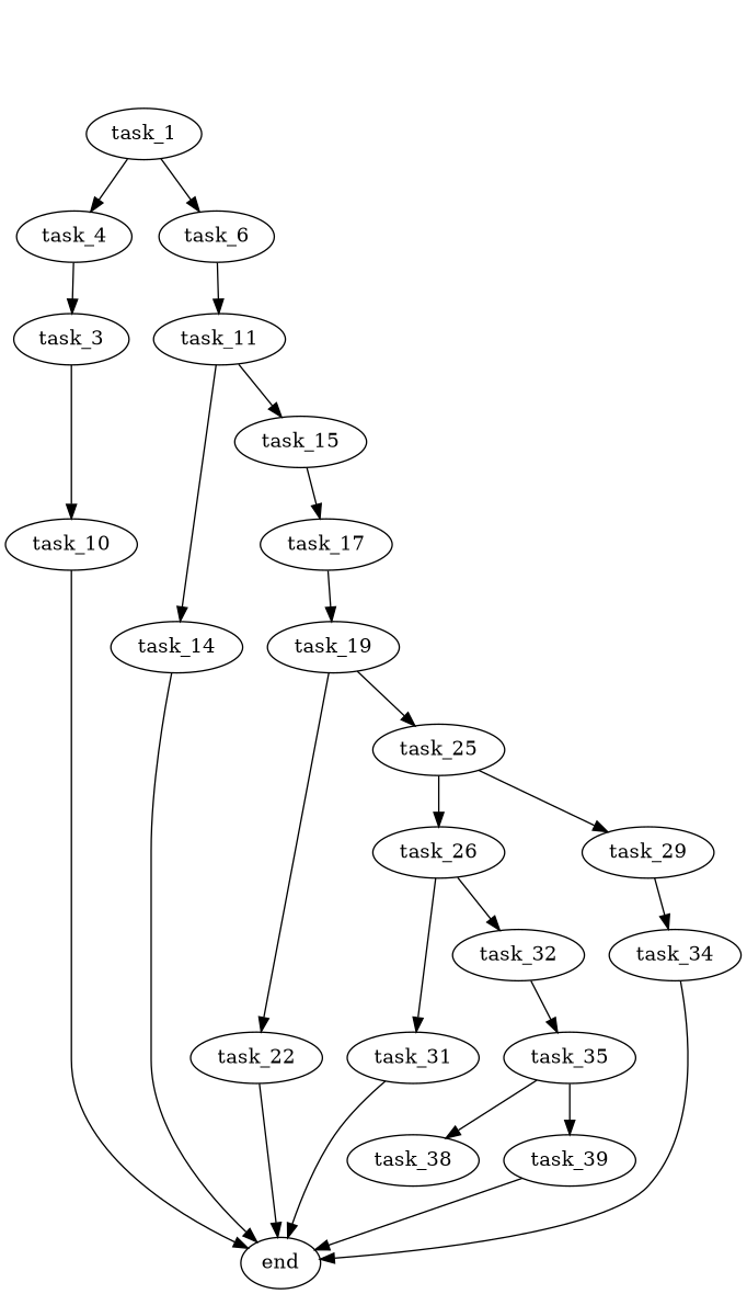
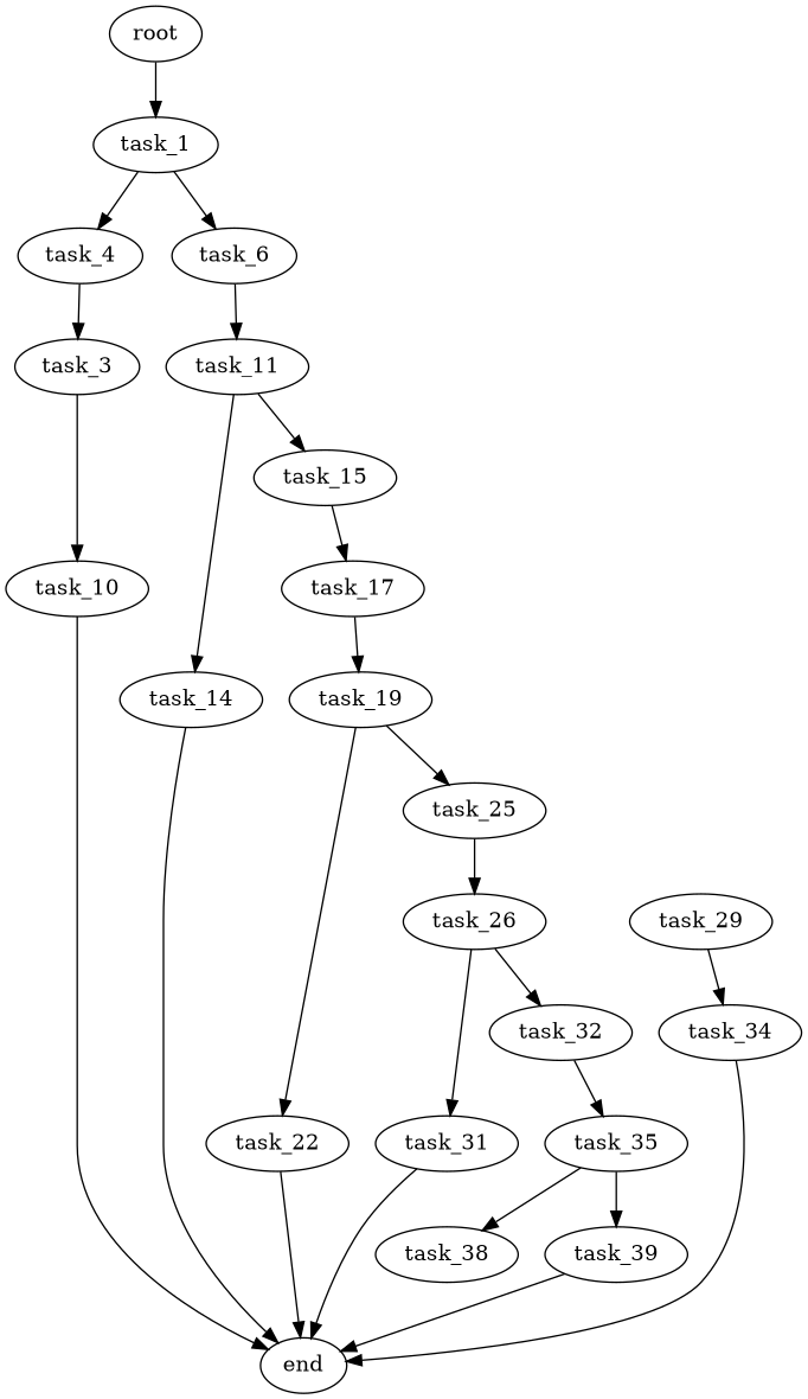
  digraph {
+   root
    task_1
    task_4
    task_6
    n5 [label=task_3]
    task_11
    task_10
    task_14
    task_15
    end
    task_17
    task_19
    task_22
    n14 [label=task_25]
    task_26
    task_29
    task_31
    task_32
    task_34
    task_35
    task_38
    task_39
+   root -> task_1
    task_1 -> task_4
    task_1 -> task_6
    task_4 -> n5
    task_6 -> task_11
    n5 -> task_10
    task_11 -> task_14
    task_11 -> task_15
    task_10 -> end
    task_14 -> end
    task_15 -> task_17
    task_17 -> task_19
    task_19 -> task_22
    task_19 -> n14
    task_22 -> end
    n14 -> task_26
-   n14 -> task_29
    task_26 -> task_31
    task_26 -> task_32
    task_29 -> task_34
    task_31 -> end
    task_32 -> task_35
    task_34 -> end
    task_35 -> task_38
    task_35 -> task_39
    task_39 -> end
  }
